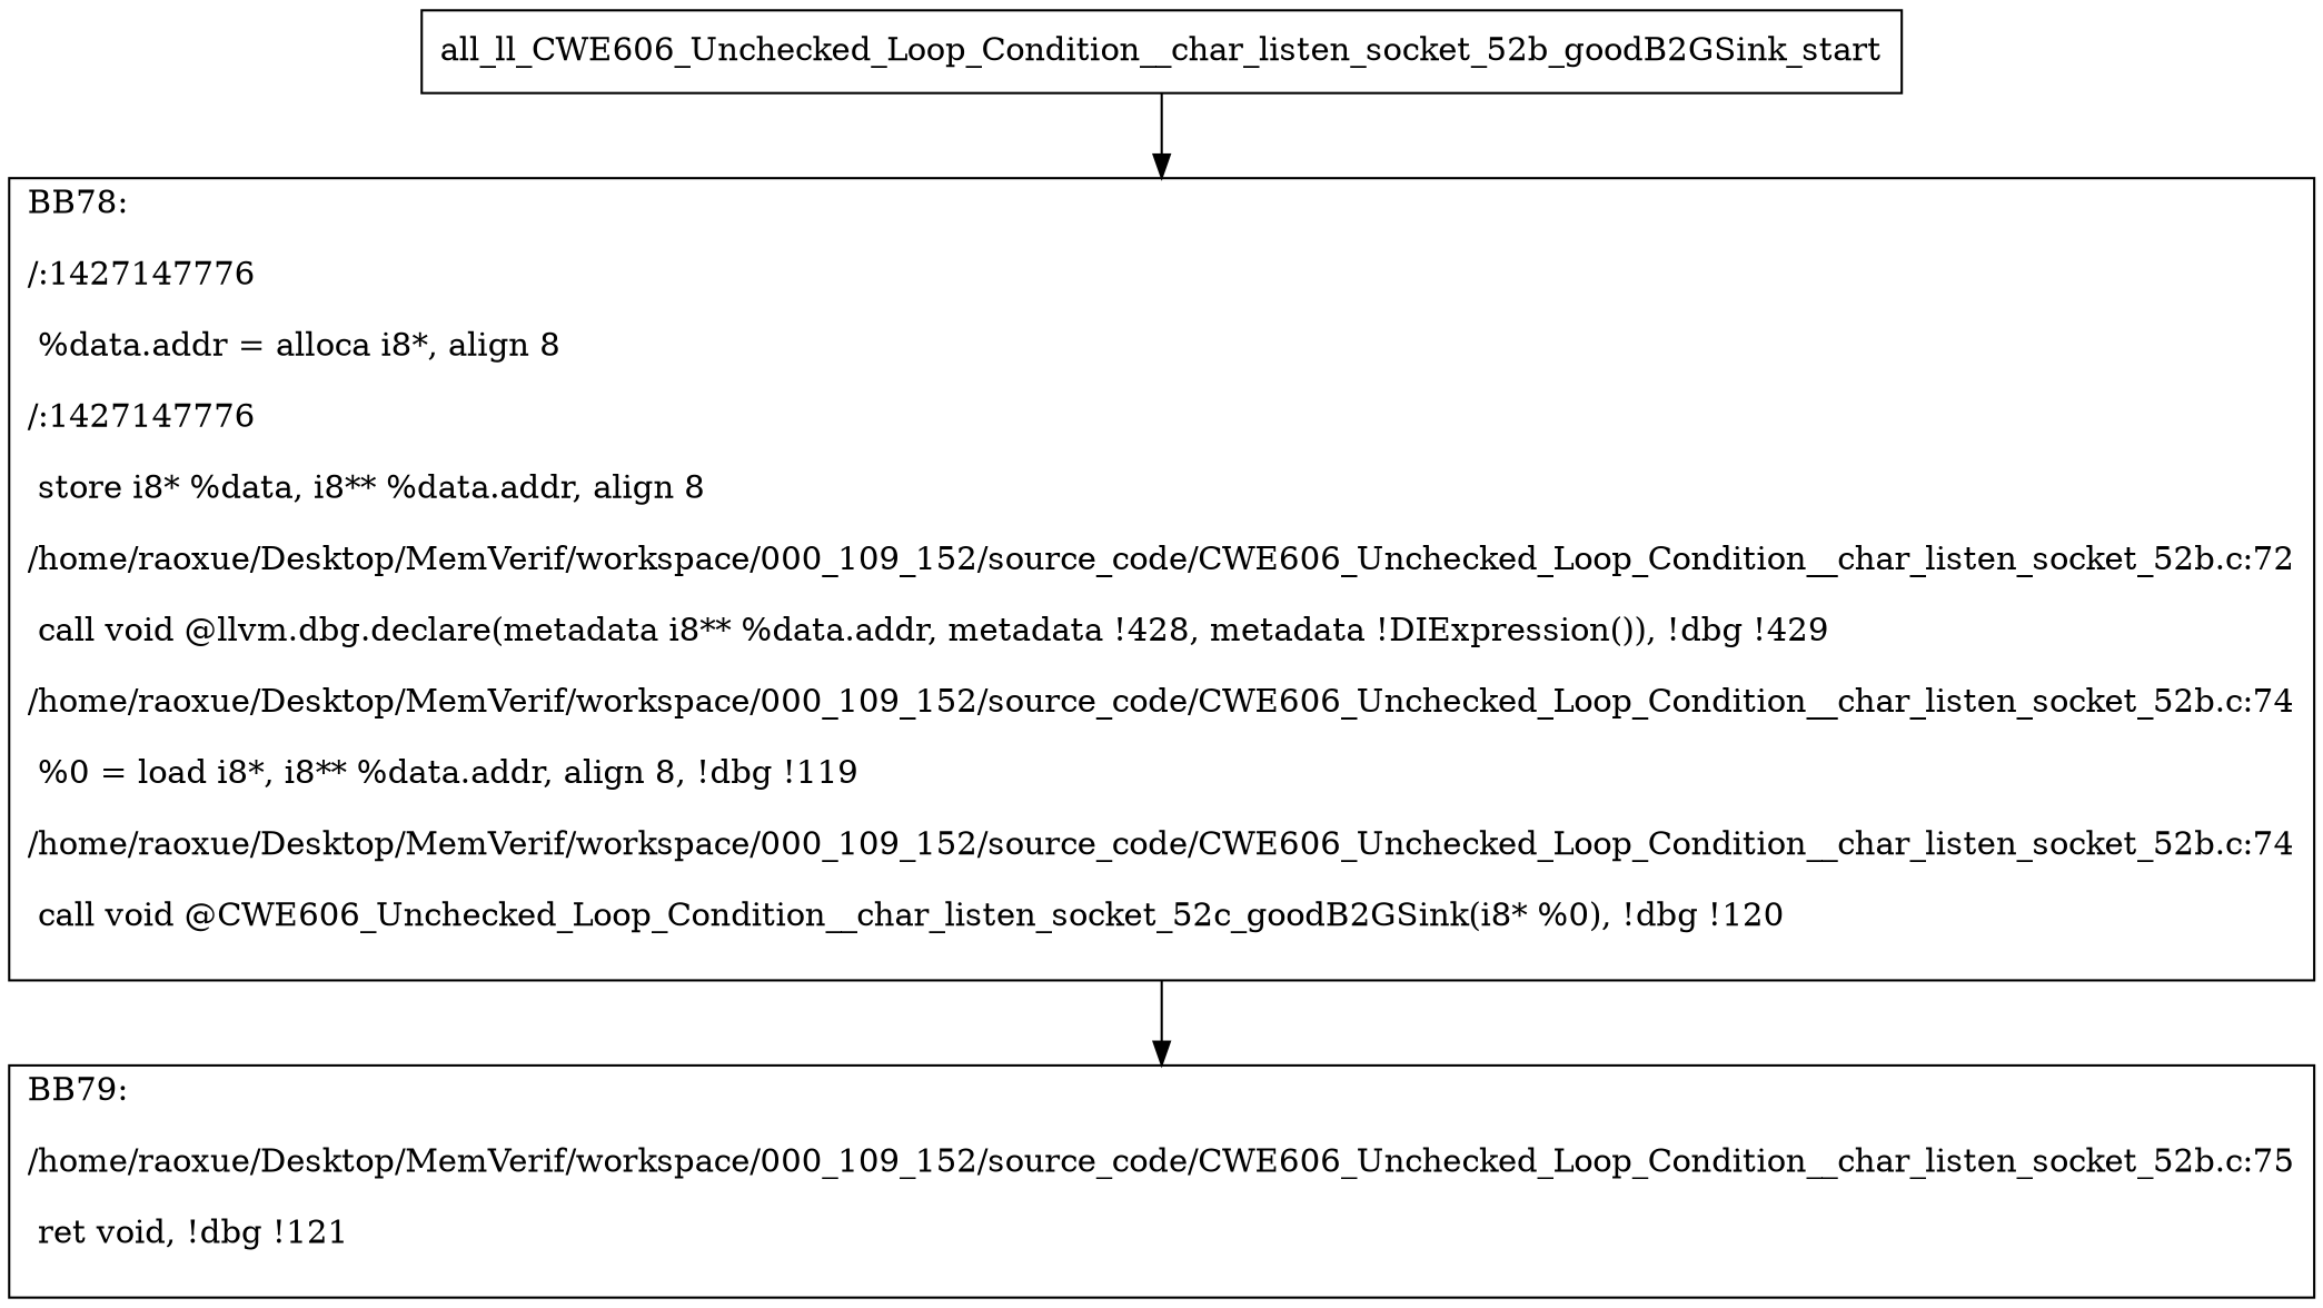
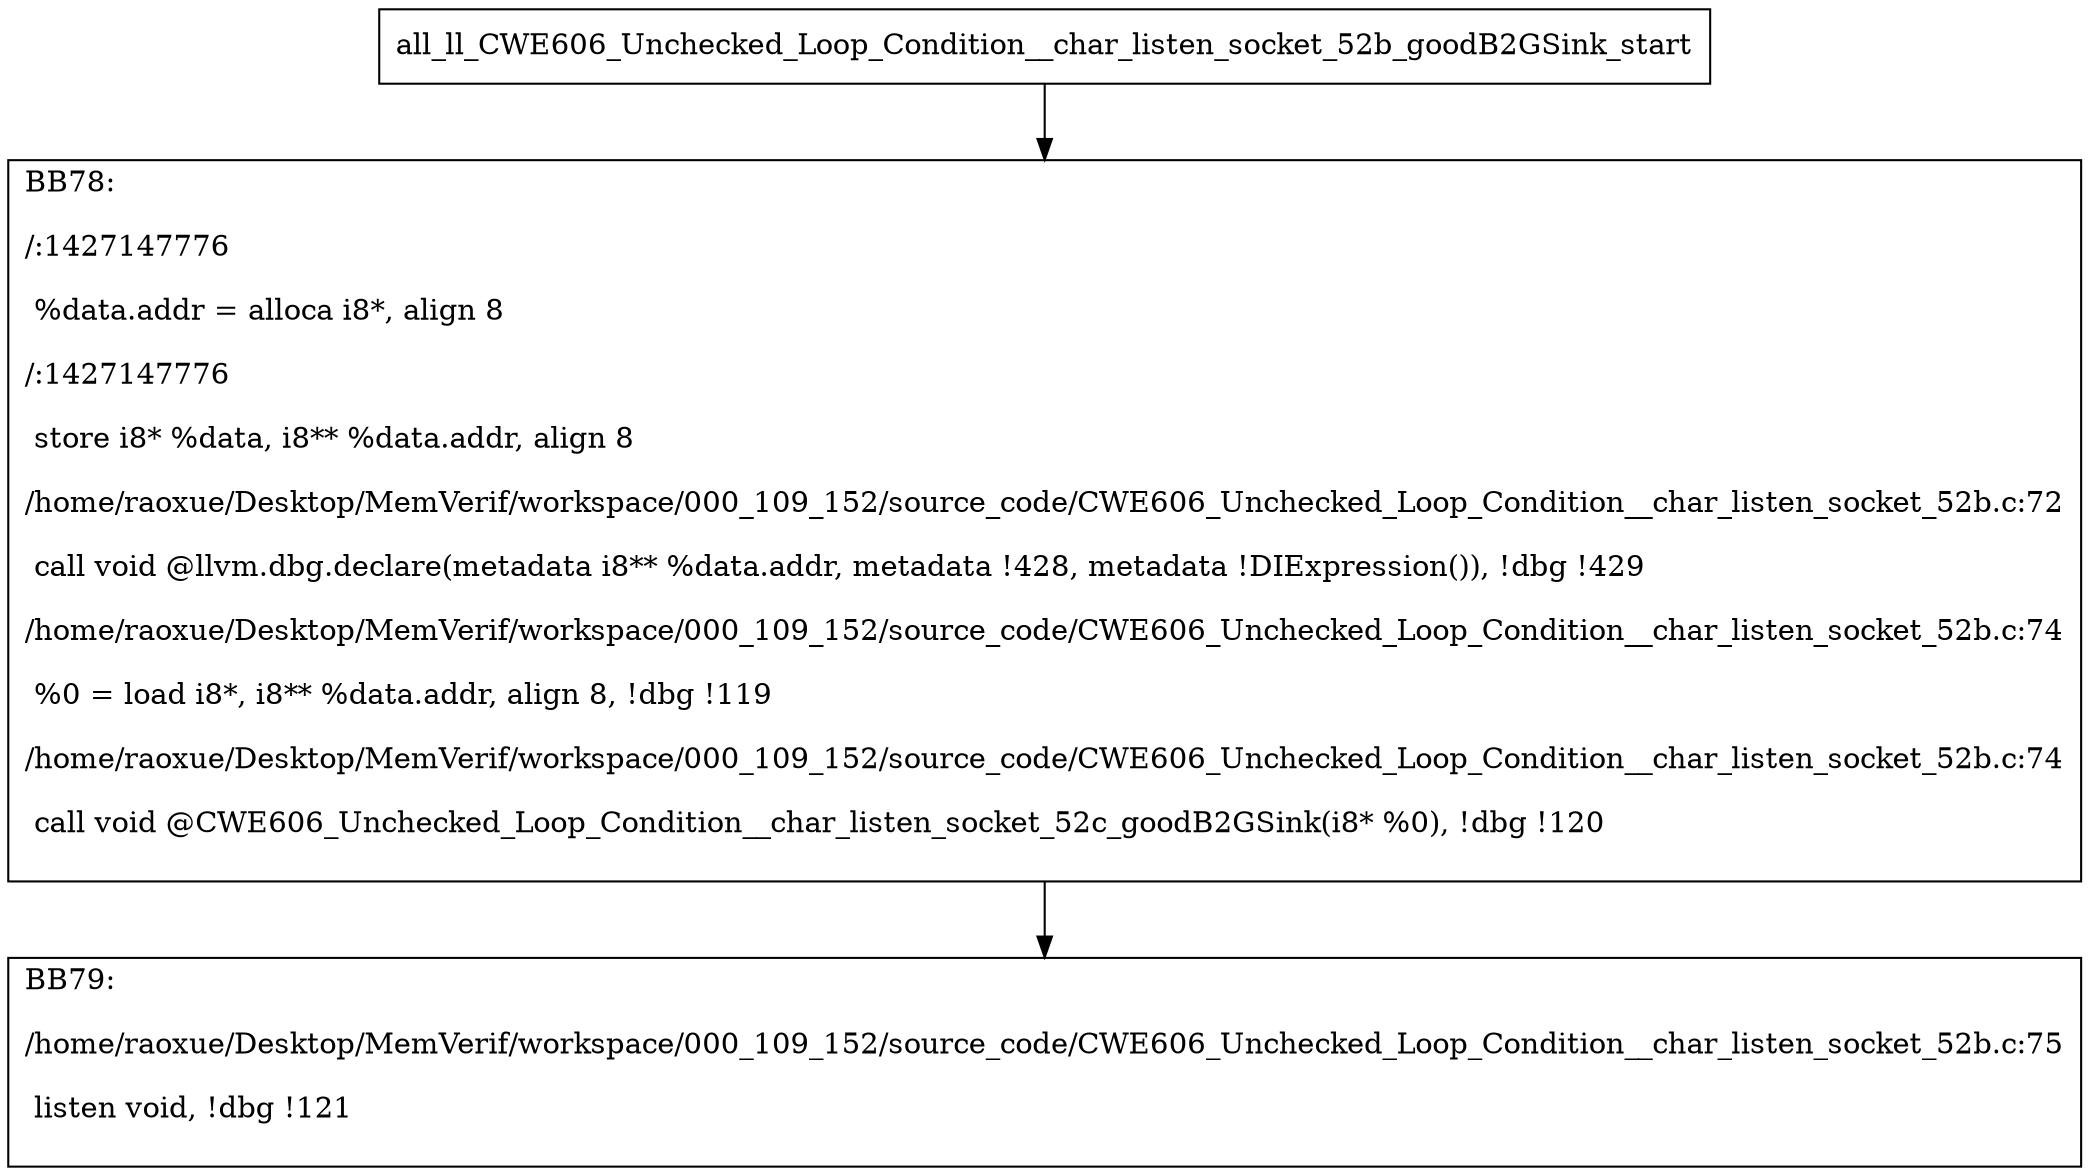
  digraph {
    node [shape=record]
    n1 [label="{all_ll_CWE606_Unchecked_Loop_Condition__char_listen_socket_52b_goodB2GSink_start}"]
    n2 [label="{BB78:\l\l/:1427147776\l\n  %data.addr = alloca i8*, align 8\l\n/:1427147776\l\n  store i8* %data, i8** %data.addr, align 8\l\n/home/raoxue/Desktop/MemVerif/workspace/000_109_152/source_code/CWE606_Unchecked_Loop_Condition__char_listen_socket_52b.c:72\l\n  call void @llvm.dbg.declare(metadata i8** %data.addr, metadata !428, metadata !DIExpression()), !dbg !429\l\n/home/raoxue/Desktop/MemVerif/workspace/000_109_152/source_code/CWE606_Unchecked_Loop_Condition__char_listen_socket_52b.c:74\l\n  %0 = load i8*, i8** %data.addr, align 8, !dbg !119\l\n/home/raoxue/Desktop/MemVerif/workspace/000_109_152/source_code/CWE606_Unchecked_Loop_Condition__char_listen_socket_52b.c:74\l\n  call void @CWE606_Unchecked_Loop_Condition__char_listen_socket_52c_goodB2GSink(i8* %0), !dbg !120\l\n}"]
-   n3 [label="{BB79:\l\l/home/raoxue/Desktop/MemVerif/workspace/000_109_152/source_code/CWE606_Unchecked_Loop_Condition__char_listen_socket_52b.c:75\l\n  ret void, !dbg !121\l\n}"]
+   n3 [label="{BB79:\l\l/home/raoxue/Desktop/MemVerif/workspace/000_109_152/source_code/CWE606_Unchecked_Loop_Condition__char_listen_socket_52b.c:75\l\n  listen void, !dbg !121\l\n}"]
    n1 -> n2
    n2 -> n3
  }
